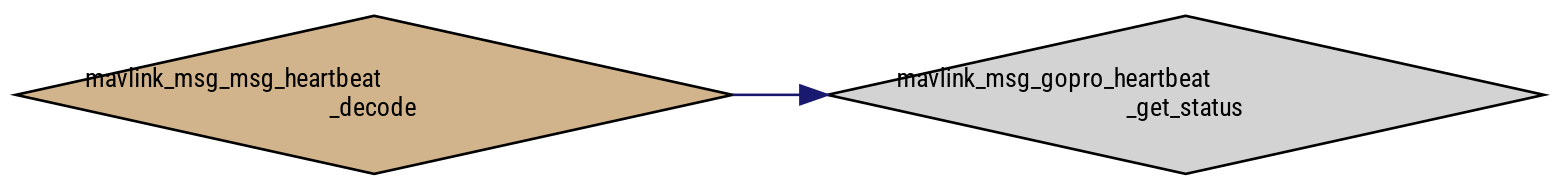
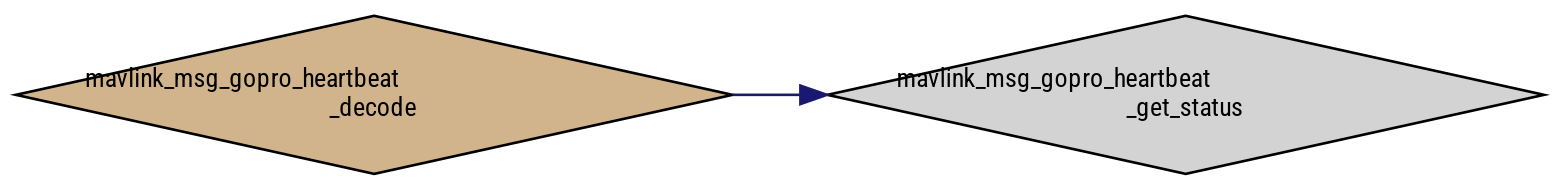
  digraph {
    rankdir=LR
    fontname="Roboto Condensed"
    node [color=black fontname="Roboto Condensed" fontsize=10 shape=diamond style=filled]
-   n1 [fillcolor=tan fontcolor=black height=0.2 label="mavlink_msg_msg_heartbeat\l_decode" width=0.4]
+   n1 [fillcolor=tan fontcolor=black height=0.2 label="mavlink_msg_gopro_heartbeat\l_decode" width=0.4]
    n2 [fillcolor=lightgrey height=0.2 label="mavlink_msg_gopro_heartbeat\l_get_status" width=0.4]
    n1 -> n2 [color=midnightblue fontname="Roboto Condensed" fontsize=10 labelfontname=Helvetica labelfontsize=10 style=solid]
  }
